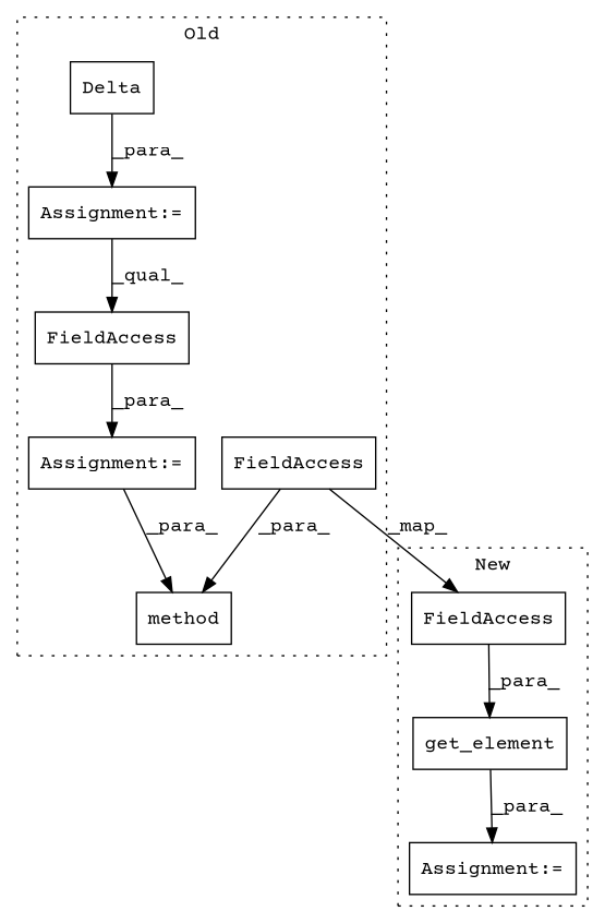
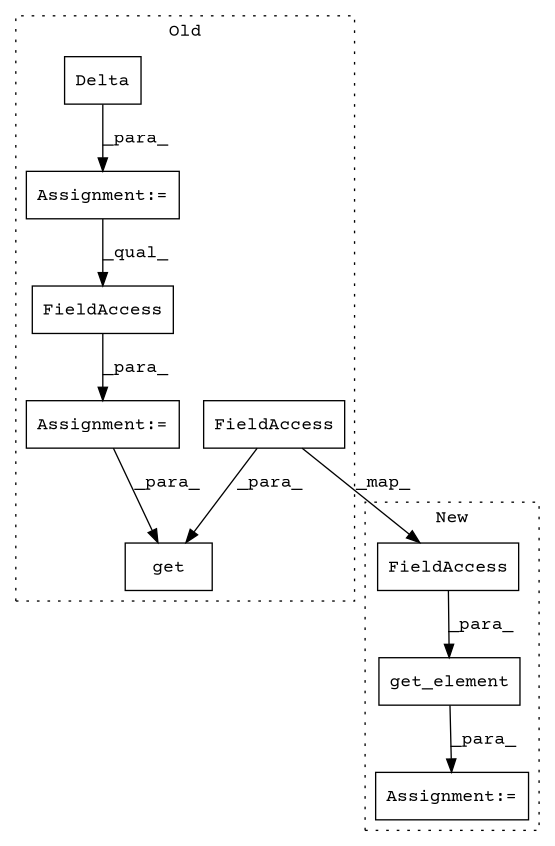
  digraph {
    fontname="Courier Prime"
    node [a=32 l=1 shape=box fontname="Courier Prime"]
    edge [fontname="Courier Prime"]
    n1 [l=7 label=Delta s=2675]
-   n2 [l="7,1" label=method s="2723,2758"]
+   n2 [l="7,1" label=get s="2723,2758"]
    n3 [a=22 l=17 label=FieldAccess s=2698]
    n4 [a=7 label="Assignment:=" s=2665]
    n5 [a=7 label="Assignment:=" s=2697]
    n6 [a=22 l=8 label=FieldAccess s=2730]
    n7 [l="12,1" label=get_element s="2440,2460"]
    n8 [a=7 label="Assignment:=" s=2439]
    n9 [a=22 l=8 label=FieldAccess s=2452]
    subgraph cluster_1 {
      label=Old
      style=dotted
      n1
      n2
      n3
      n4
      n5
      n6
    }
    subgraph cluster_2 {
      label=New
      style=dotted
      n7
      n8
      n9
    }
    n1 -> n4 [label=_para_]
    n3 -> n5 [label=_para_]
    n4 -> n3 [label=_qual_]
    n5 -> n2 [label=_para_]
    n6 -> n2 [label=_para_]
    n6 -> n9 [label=_map_]
    n7 -> n8 [label=_para_]
    n9 -> n7 [label=_para_]
  }
